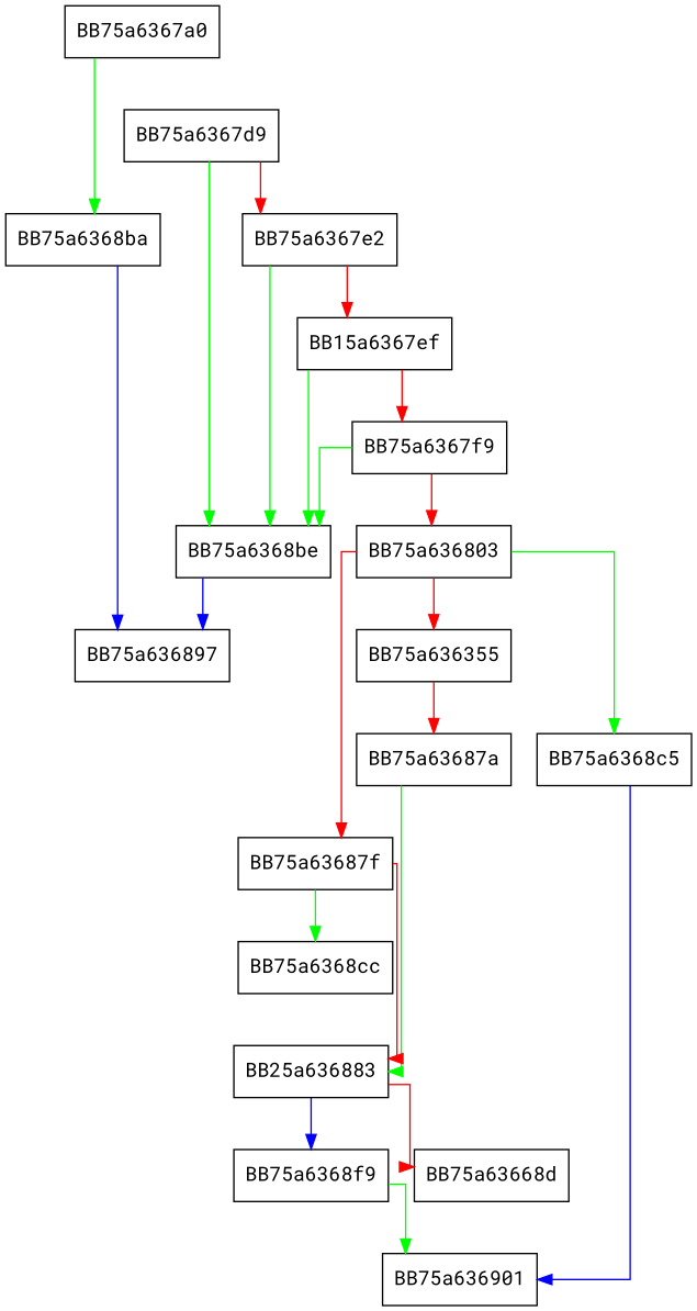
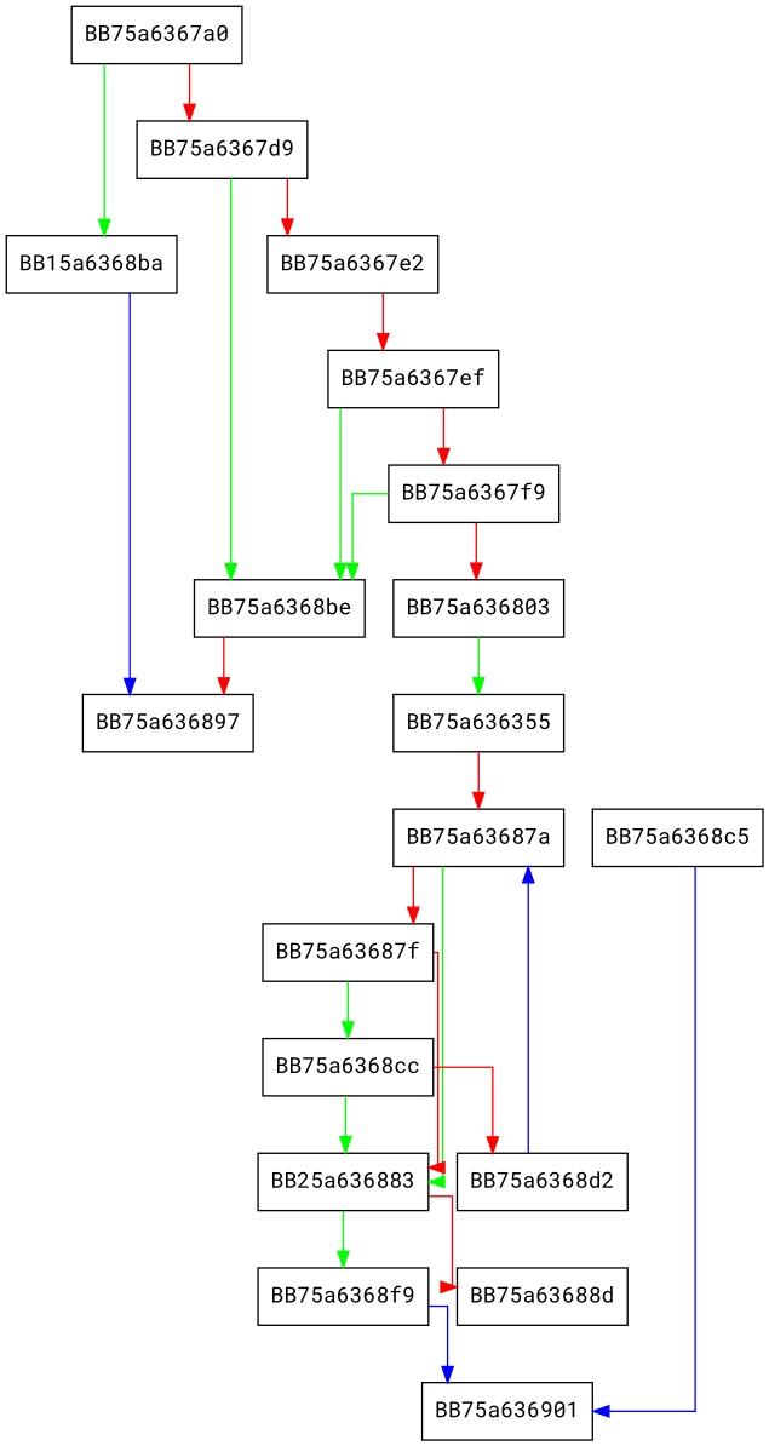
  digraph {
    fontname="Roboto Mono"
    splines=ortho
    node [fontname="Roboto Mono" shape=box]
    edge [color=red fontname="Roboto Mono"]
    BB75a6367a0
-   BB75a6368ba
+   BB75a6368ba [label=BB15a6368ba]
    BB75a6367d9
    BB75a636897
    BB75a6368be
    BB75a6367e2
-   BB75a6367ef [label=BB15a6367ef]
+   BB75a6367ef
    BB75a6367f9
    BB75a636803
    BB75a6368c5
    n11 [label=BB75a636355]
    BB75a636901
    BB75a63687a
    n14 [label=BB25a636883]
    BB75a63687f
    BB75a6368f9
-   BB75a63688d [label=BB75a63668d]
+   BB75a63688d
    BB75a6368cc
+   BB75a6368d2
    BB75a6367a0 -> BB75a6368ba [color=green]
+   BB75a6367a0 -> BB75a6367d9
    BB75a6368ba -> BB75a636897 [color=blue]
    BB75a6367d9 -> BB75a6368be [color=green]
    BB75a6367d9 -> BB75a6367e2
-   BB75a6368be -> BB75a636897 [color=blue]
-   BB75a6367e2 -> BB75a6368be [color=green]
+   BB75a6368be -> BB75a636897
    BB75a6367e2 -> BB75a6367ef
    BB75a6367ef -> BB75a6368be [color=green]
    BB75a6367ef -> BB75a6367f9
    BB75a6367f9 -> BB75a6368be [color=green]
    BB75a6367f9 -> BB75a636803
-   BB75a636803 -> BB75a6368c5 [color=green]
-   BB75a636803 -> n11
+   BB75a636803 -> n11 [color=green]
    BB75a6368c5 -> BB75a636901 [color=blue]
    n11 -> BB75a63687a
    BB75a63687a -> n14 [color=green]
-   BB75a636803 -> BB75a63687f
-   n14 -> BB75a6368f9 [color=blue]
+   BB75a63687a -> BB75a63687f
+   n14 -> BB75a6368f9 [color=green]
    n14 -> BB75a63688d
    BB75a63687f -> n14
    BB75a63687f -> BB75a6368cc [color=green]
-   BB75a6368f9 -> BB75a636901 [color=green]
+   BB75a6368f9 -> BB75a636901 [color=blue]
+   BB75a6368cc -> n14 [color=green]
+   BB75a6368cc -> BB75a6368d2
+   BB75a6368d2 -> BB75a63687a [color=blue]
  }
